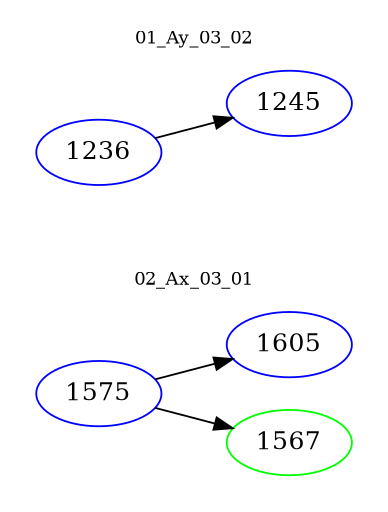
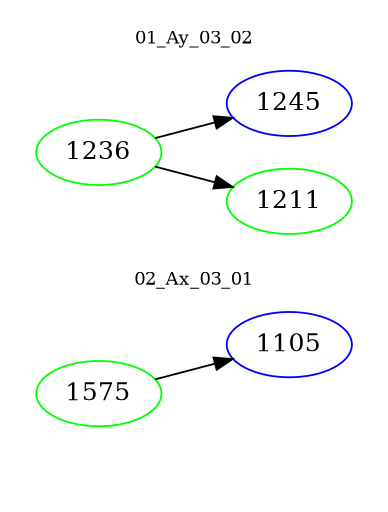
  digraph {
    rankdir=LR
    node [color=blue]
    edge [color=black]
-   n1 [label=1575]
-   n2 [color=green label=1567]
-   n3 [label=1605]
-   n4 [label=1236]
+   n1 [color=green label=1575]
+   n3 [label=1105]
+   n4 [color=green label=1236]
+   n5 [color=green label=1211]
    n6 [label=1245]
    subgraph cluster_1 {
      color=white
      fontsize=10
      label="02_Ax_03_01"
      n1
-     n2
      n3
    }
    subgraph cluster_2 {
      color=white
      fontsize=10
      label="01_Ay_03_02"
      n4
+     n5
      n6
    }
-   n1 -> n2
    n1 -> n3
+   n4 -> n5
    n4 -> n6
  }
